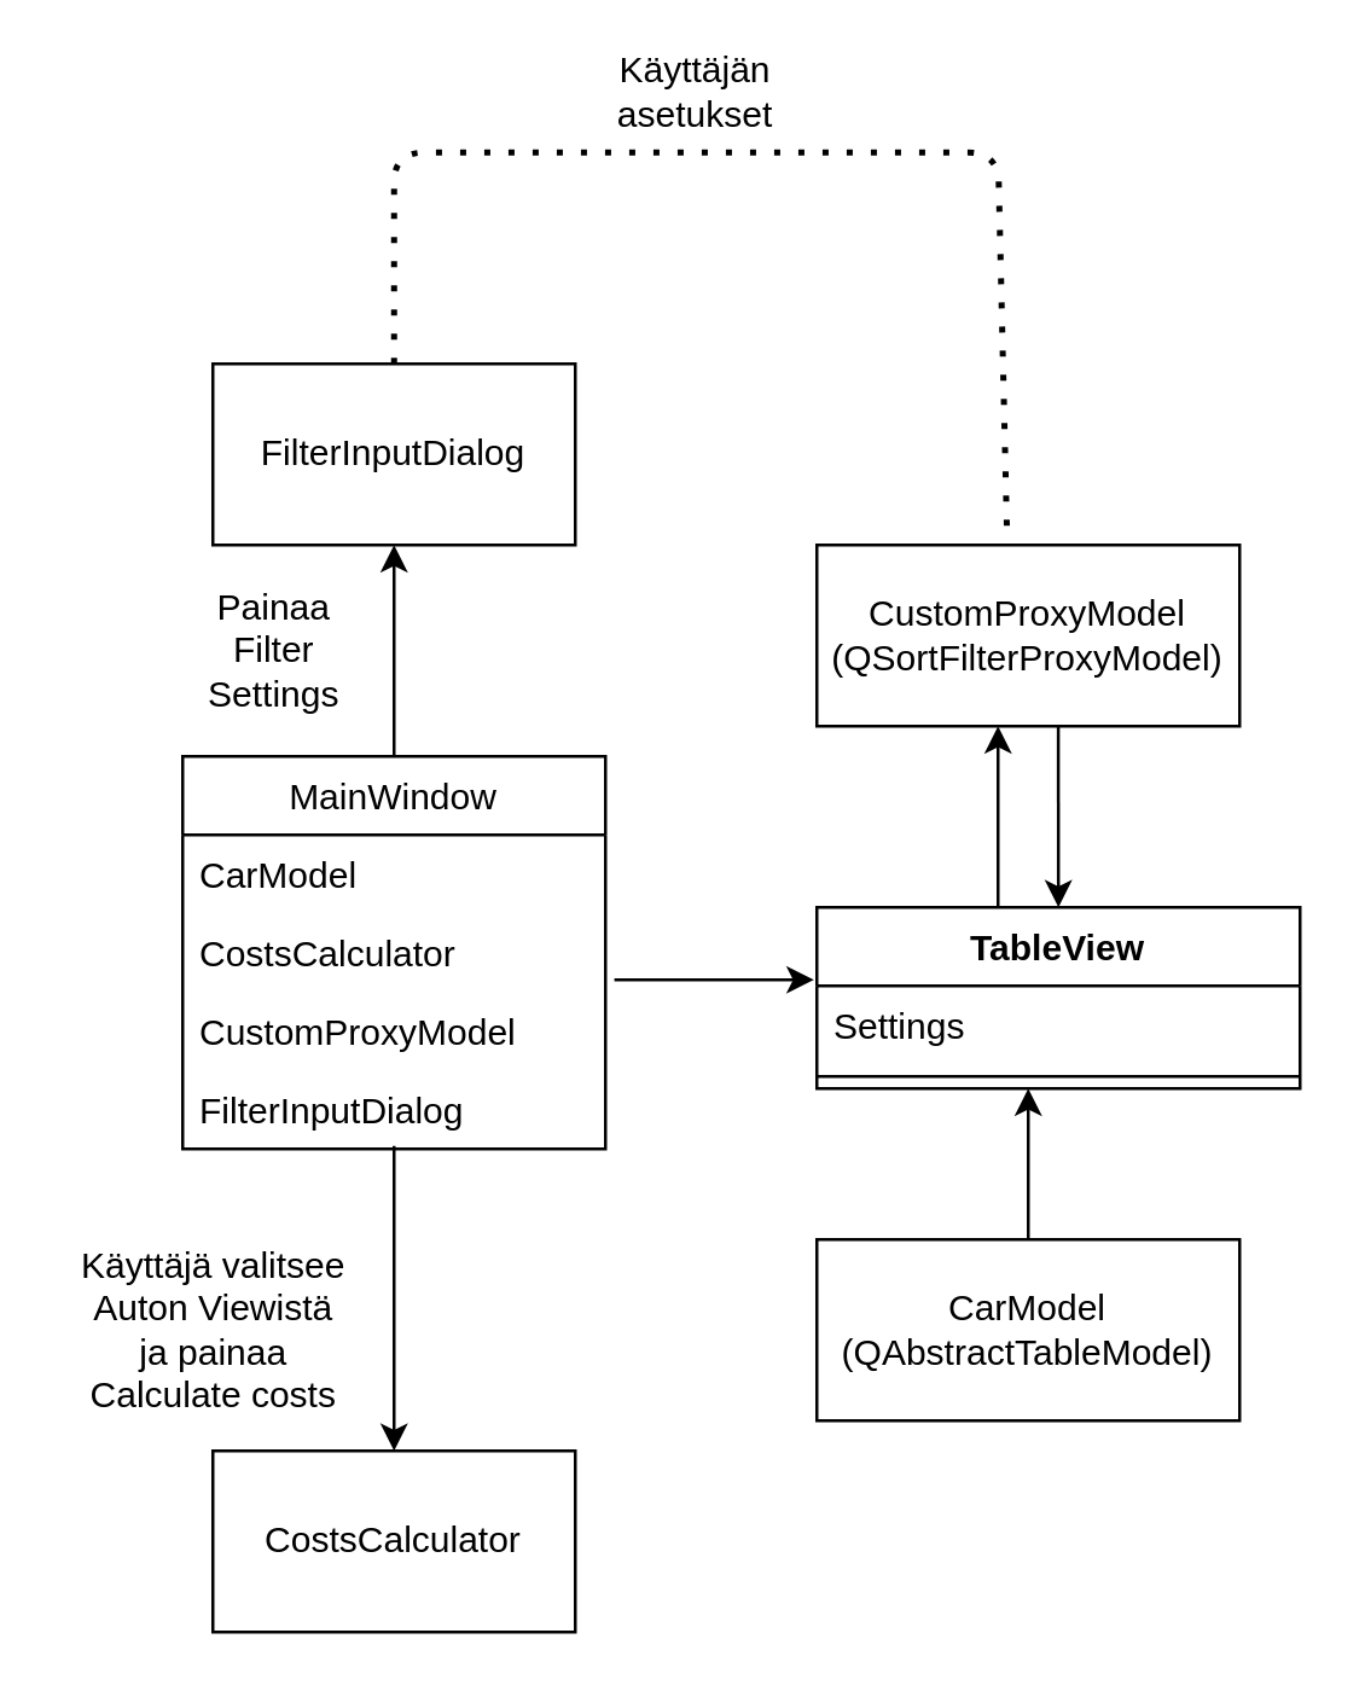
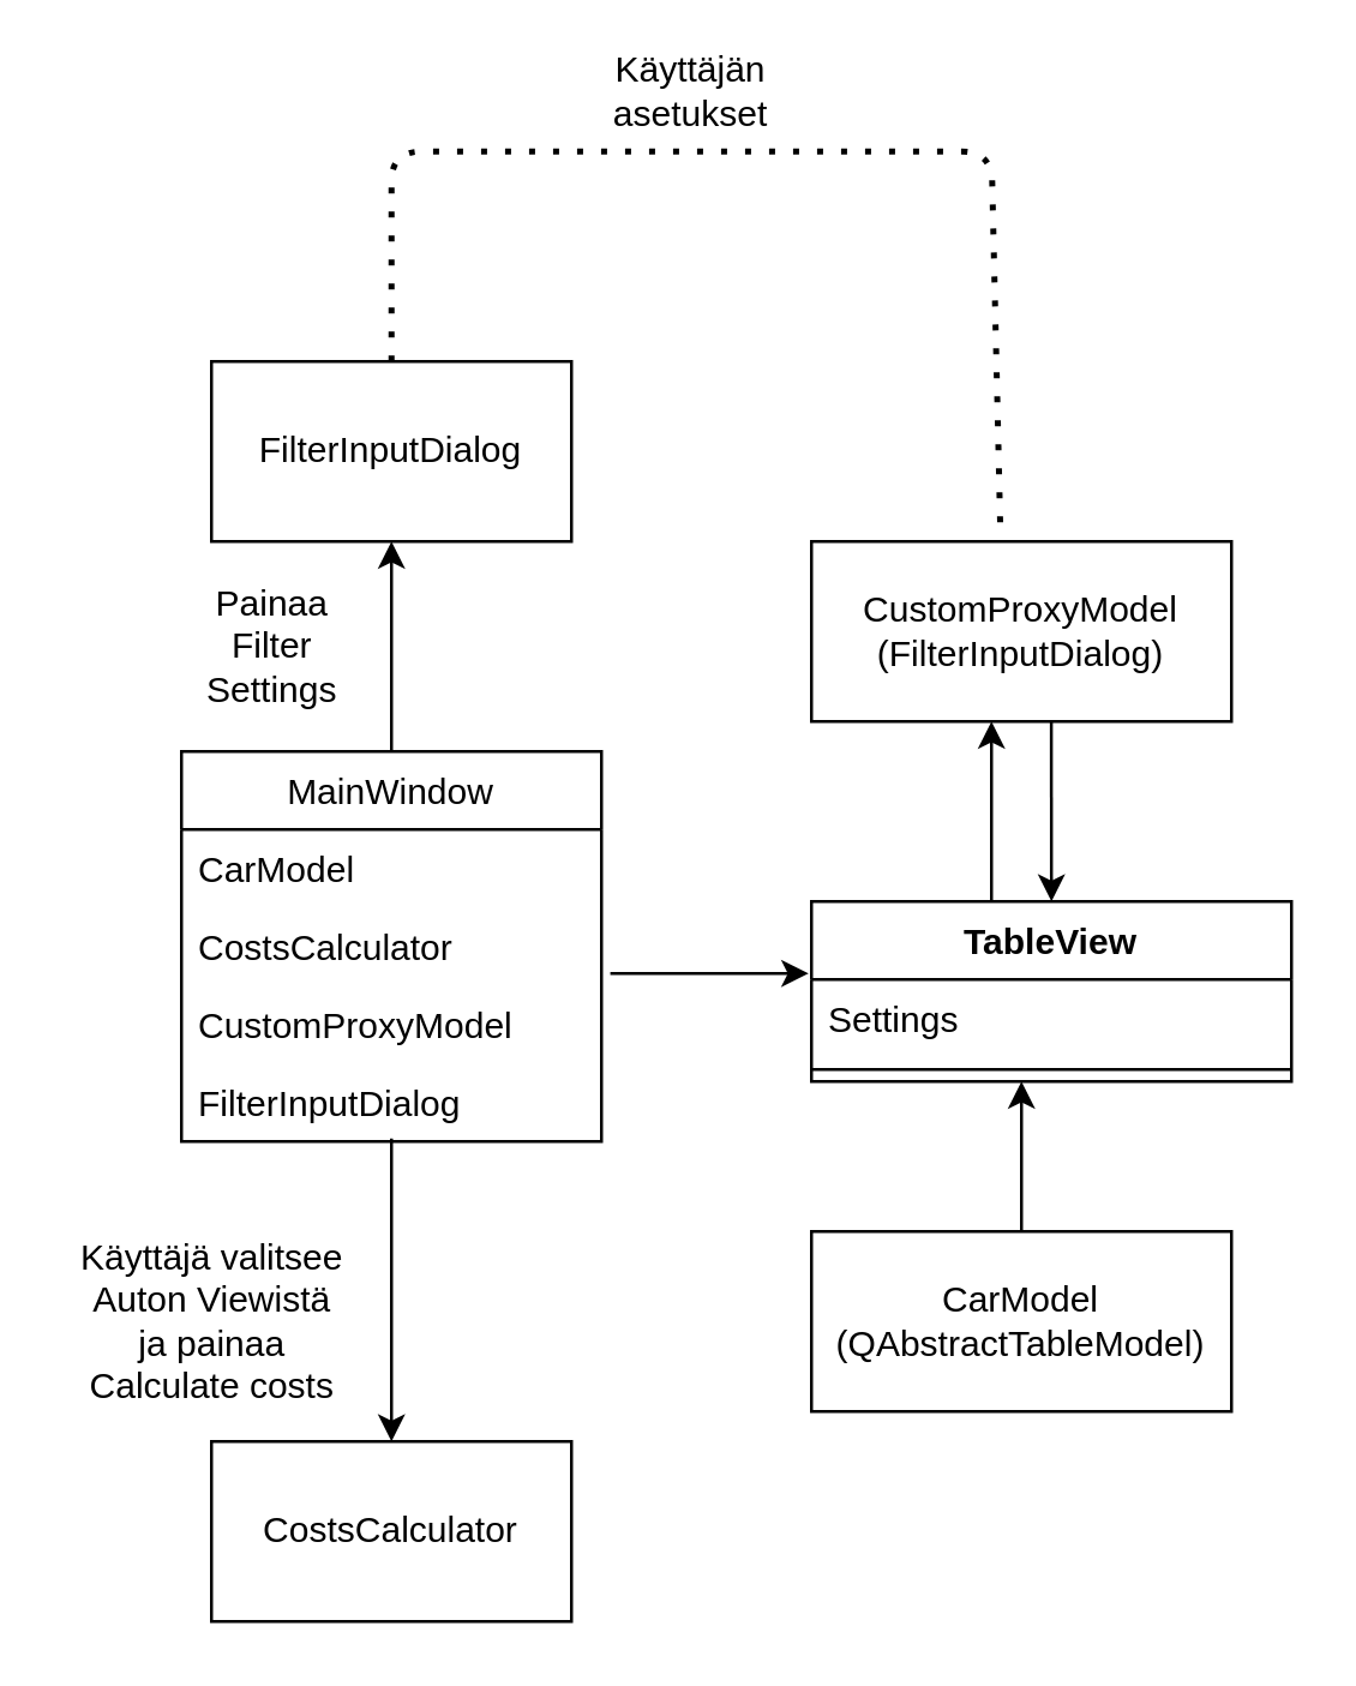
  <mxCell id="0" />
  <mxCell id="1" parent="0" />
  <mxCell id="2" value="MainWindow" style="swimlane;fontStyle=0;childLayout=stackLayout;horizontal=1;startSize=26;fillColor=none;horizontalStack=0;resizeParent=1;resizeParentMax=0;resizeLast=0;collapsible=1;marginBottom=0;" vertex="1" parent="1"><mxGeometry x="60" y="250" width="140" height="130" as="geometry" /></mxCell>
  <mxCell id="3" value="CarModel" style="text;strokeColor=none;fillColor=none;align=left;verticalAlign=top;spacingLeft=4;spacingRight=4;overflow=hidden;rotatable=0;points=[[0,0.5],[1,0.5]];portConstraint=eastwest;" vertex="1" parent="2"><mxGeometry y="26" width="140" height="26" as="geometry" /></mxCell>
  <mxCell id="4" value="CostsCalculator" style="text;strokeColor=none;fillColor=none;align=left;verticalAlign=top;spacingLeft=4;spacingRight=4;overflow=hidden;rotatable=0;points=[[0,0.5],[1,0.5]];portConstraint=eastwest;" vertex="1" parent="2"><mxGeometry y="52" width="140" height="26" as="geometry" /></mxCell>
  <mxCell id="5" value="CustomProxyModel&#10;" style="text;strokeColor=none;fillColor=none;align=left;verticalAlign=top;spacingLeft=4;spacingRight=4;overflow=hidden;rotatable=0;points=[[0,0.5],[1,0.5]];portConstraint=eastwest;" vertex="1" parent="2"><mxGeometry y="78" width="140" height="26" as="geometry" /></mxCell>
  <mxCell id="6" value="FilterInputDialog" style="text;strokeColor=none;fillColor=none;align=left;verticalAlign=top;spacingLeft=4;spacingRight=4;overflow=hidden;rotatable=0;points=[[0,0.5],[1,0.5]];portConstraint=eastwest;" vertex="1" parent="2"><mxGeometry y="104" width="140" height="26" as="geometry" /></mxCell>
  <mxCell id="7" value="" style="endArrow=classic;html=1;exitX=1.021;exitY=-0.154;exitDx=0;exitDy=0;exitPerimeter=0;entryX=-0.006;entryY=0.4;entryDx=0;entryDy=0;entryPerimeter=0;" edge="1" parent="1" source="5" target="8"><mxGeometry width="50" height="50" relative="1" as="geometry"><mxPoint x="240" y="440" as="sourcePoint" /><mxPoint x="230" y="324" as="targetPoint" /></mxGeometry></mxCell>
  <mxCell id="8" value="TableView" style="swimlane;fontStyle=1;align=center;verticalAlign=top;childLayout=stackLayout;horizontal=1;startSize=26;horizontalStack=0;resizeParent=1;resizeParentMax=0;resizeLast=0;collapsible=1;marginBottom=0;" vertex="1" parent="1"><mxGeometry x="270" y="300" width="160" height="60" as="geometry" /></mxCell>
  <mxCell id="9" value="Settings" style="text;strokeColor=none;fillColor=none;align=left;verticalAlign=top;spacingLeft=4;spacingRight=4;overflow=hidden;rotatable=0;points=[[0,0.5],[1,0.5]];portConstraint=eastwest;" vertex="1" parent="8"><mxGeometry y="26" width="160" height="26" as="geometry" /></mxCell>
  <mxCell id="10" value="" style="line;strokeWidth=1;fillColor=none;align=left;verticalAlign=middle;spacingTop=-1;spacingLeft=3;spacingRight=3;rotatable=0;labelPosition=right;points=[];portConstraint=eastwest;" vertex="1" parent="8"><mxGeometry y="52" width="160" height="8" as="geometry" /></mxCell>
  <mxCell id="11" value="" style="endArrow=classic;html=1;" edge="1" parent="1"><mxGeometry width="50" height="50" relative="1" as="geometry"><mxPoint x="330" y="300" as="sourcePoint" /><mxPoint x="330" y="240" as="targetPoint" /></mxGeometry></mxCell>
- <mxCell id="12" value="&lt;div&gt;CustomProxyModel&lt;/div&gt;&lt;div&gt;(QSortFilterProxyModel)&lt;br&gt;&lt;/div&gt;" style="rounded=0;whiteSpace=wrap;html=1;" vertex="1" parent="1"><mxGeometry x="270" y="180" width="140" height="60" as="geometry" /></mxCell>
+ <mxCell id="12" value="&lt;div&gt;CustomProxyModel&lt;/div&gt;&lt;div&gt;(FilterInputDialog)&lt;br&gt;&lt;/div&gt;" style="rounded=0;whiteSpace=wrap;html=1;" vertex="1" parent="1"><mxGeometry x="270" y="180" width="140" height="60" as="geometry" /></mxCell>
  <mxCell id="13" value="&lt;div&gt;CarModel&lt;/div&gt;&lt;div&gt;(QAbstractTableModel)&lt;br&gt;&lt;/div&gt;" style="rounded=0;whiteSpace=wrap;html=1;" vertex="1" parent="1"><mxGeometry x="270" y="410" width="140" height="60" as="geometry" /></mxCell>
  <mxCell id="14" value="FilterInputDialog" style="rounded=0;whiteSpace=wrap;html=1;" vertex="1" parent="1"><mxGeometry x="70" y="120" width="120" height="60" as="geometry" /></mxCell>
  <mxCell id="15" value="" style="endArrow=classic;html=1;exitX=0.5;exitY=0;exitDx=0;exitDy=0;entryX=0.5;entryY=1;entryDx=0;entryDy=0;" edge="1" parent="1" source="2" target="14"><mxGeometry width="50" height="50" relative="1" as="geometry"><mxPoint x="160" y="360" as="sourcePoint" /><mxPoint x="210" y="310" as="targetPoint" /></mxGeometry></mxCell>
  <mxCell id="16" value="" style="endArrow=none;dashed=1;html=1;dashPattern=1 3;strokeWidth=2;entryX=0.45;entryY=-0.033;entryDx=0;entryDy=0;entryPerimeter=0;exitX=0.5;exitY=0;exitDx=0;exitDy=0;" edge="1" parent="1" source="14" target="12"><mxGeometry width="50" height="50" relative="1" as="geometry"><mxPoint x="160" y="360" as="sourcePoint" /><mxPoint x="210" y="310" as="targetPoint" /><Array as="points"><mxPoint x="130" y="50" /><mxPoint x="330" y="50" /></Array></mxGeometry></mxCell>
  <mxCell id="17" value="&lt;div&gt;Painaa&lt;/div&gt;&lt;div&gt;Filter&lt;br&gt;Settings&lt;br&gt;&lt;/div&gt;" style="text;html=1;align=center;verticalAlign=middle;resizable=0;points=[];autosize=1;strokeColor=none;" vertex="1" parent="1"><mxGeometry x="60" y="190" width="60" height="50" as="geometry" /></mxCell>
  <mxCell id="18" value="Käyttäjän asetukset" style="text;html=1;strokeColor=none;fillColor=none;align=center;verticalAlign=middle;whiteSpace=wrap;rounded=0;" vertex="1" parent="1"><mxGeometry x="210" y="20" width="40" height="20" as="geometry" /></mxCell>
  <mxCell id="19" value="CostsCalculator" style="rounded=0;whiteSpace=wrap;html=1;" vertex="1" parent="1"><mxGeometry x="70" y="480" width="120" height="60" as="geometry" /></mxCell>
  <mxCell id="20" value="" style="endArrow=classic;html=1;exitX=0.5;exitY=0.962;exitDx=0;exitDy=0;exitPerimeter=0;entryX=0.5;entryY=0;entryDx=0;entryDy=0;" edge="1" parent="1" source="6" target="19"><mxGeometry width="50" height="50" relative="1" as="geometry"><mxPoint x="160" y="360" as="sourcePoint" /><mxPoint x="210" y="310" as="targetPoint" /></mxGeometry></mxCell>
  <mxCell id="21" value="&lt;div&gt;Käyttäjä valitsee&lt;/div&gt;&lt;div&gt;Auton Viewistä&lt;/div&gt;&lt;div&gt;ja painaa&lt;/div&gt;&lt;div&gt;Calculate costs&lt;br&gt;&lt;/div&gt;" style="text;html=1;align=center;verticalAlign=middle;resizable=0;points=[];autosize=1;strokeColor=none;" vertex="1" parent="1"><mxGeometry x="20" y="410" width="100" height="60" as="geometry" /></mxCell>
  <mxCell id="22" value="" style="endArrow=classic;html=1;entryX=0.5;entryY=0;entryDx=0;entryDy=0;exitX=0.571;exitY=1;exitDx=0;exitDy=0;exitPerimeter=0;" edge="1" parent="1" source="12" target="8"><mxGeometry width="50" height="50" relative="1" as="geometry"><mxPoint x="160" y="360" as="sourcePoint" /><mxPoint x="210" y="310" as="targetPoint" /></mxGeometry></mxCell>
  <mxCell id="23" value="" style="endArrow=classic;html=1;exitX=0.5;exitY=0;exitDx=0;exitDy=0;" edge="1" parent="1" source="13"><mxGeometry width="50" height="50" relative="1" as="geometry"><mxPoint x="160" y="360" as="sourcePoint" /><mxPoint x="340" y="360" as="targetPoint" /></mxGeometry></mxCell>
